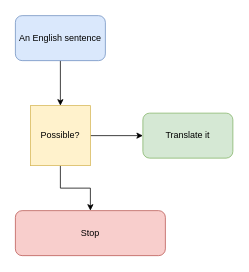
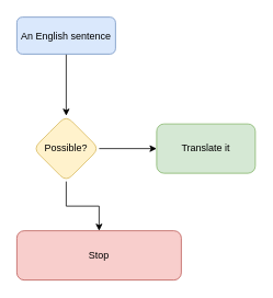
  <mxCell id="0" />
  <mxCell id="1" parent="0" />
  <mxCell id="2" style="edgeStyle=orthogonalEdgeStyle;rounded=0;orthogonalLoop=1;jettySize=auto;html=1;" edge="1" parent="1" source="3" target="6"><mxGeometry relative="1" as="geometry" /></mxCell>
- <mxCell id="3" value="An English sentence" style="rounded=1;whiteSpace=wrap;html=1;fillColor=#dae8fc;strokeColor=#6c8ebf;" vertex="1" parent="1"><mxGeometry x="20" y="20" width="120" height="60" as="geometry" /></mxCell>
+ <mxCell id="3" value="An English sentence" style="rounded=1;whiteSpace=wrap;html=1;fillColor=#dae8fc;strokeColor=#6c8ebf;" vertex="1" parent="1"><mxGeometry x="20" y="20" width="120" height="45" as="geometry" /></mxCell>
  <mxCell id="4" style="edgeStyle=orthogonalEdgeStyle;rounded=0;orthogonalLoop=1;jettySize=auto;html=1;" edge="1" parent="1" source="6" target="7"><mxGeometry relative="1" as="geometry" /></mxCell>
  <mxCell id="5" style="edgeStyle=orthogonalEdgeStyle;rounded=0;orthogonalLoop=1;jettySize=auto;html=1;" edge="1" parent="1" source="6" target="8"><mxGeometry relative="1" as="geometry" /></mxCell>
- <mxCell id="6" value="Possible?" style="whiteSpace=wrap;html=1;fillColor=#fff2cc;strokeColor=#d6b656;rounded=0;" vertex="1" parent="1"><mxGeometry x="40" y="140" width="80" height="80" as="geometry" /></mxCell>
+ <mxCell id="6" value="Possible?" style="rhombus;whiteSpace=wrap;html=1;rounded=1;fillColor=#fff2cc;strokeColor=#d6b656;" vertex="1" parent="1"><mxGeometry x="40" y="140" width="80" height="80" as="geometry" /></mxCell>
  <mxCell id="7" value="Translate it" style="rounded=1;whiteSpace=wrap;html=1;fillColor=#d5e8d4;strokeColor=#82b366;" vertex="1" parent="1"><mxGeometry x="190" y="150" width="120" height="60" as="geometry" /></mxCell>
  <mxCell id="8" value="Stop" style="rounded=1;whiteSpace=wrap;html=1;fillColor=#f8cecc;strokeColor=#b85450;" vertex="1" parent="1"><mxGeometry x="20" y="280" width="200" height="60" as="geometry" /></mxCell>
